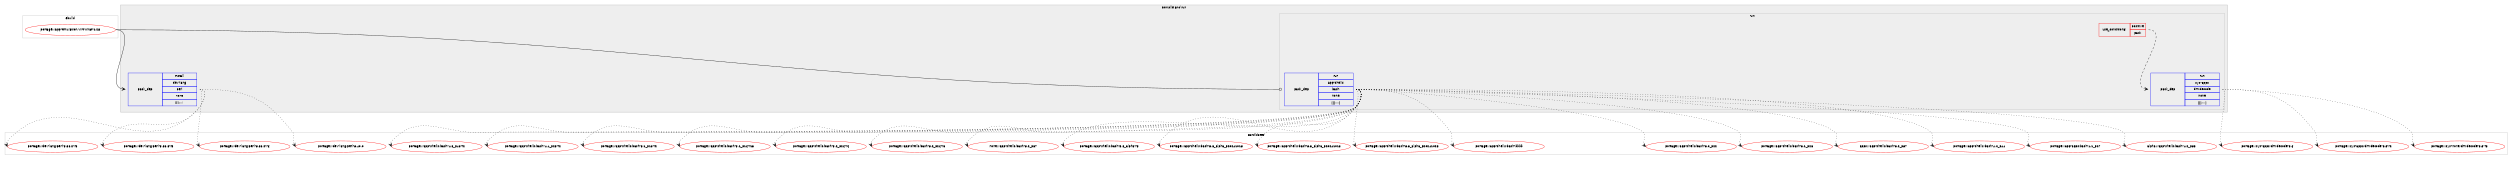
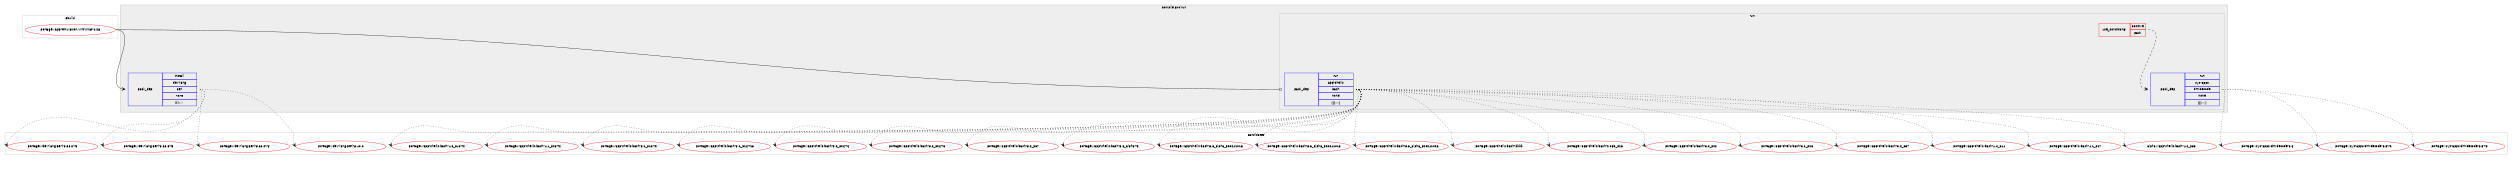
  digraph {
    compound=true
    concentrate=true
    fontname=Helvetica
    fontsize=10
    newrank=true
    rankdir=TB
    ranksep=1.5
    node [color=red fontname=Helvetica fontsize=10]
    edge [arrowhead=vee headport=w style=dotted tailport=e weight=100]
    n1 [label="portage://app-emulation/virt-what-1.25" width=4]
    n2 [color=blue label=<<TABLE BORDER="0" CELLBORDER="1" CELLSPACING="0" CELLPADDING="4" WIDTH="220"><TR><TD ROWSPAN="6" CELLPADDING="30">pack_dep</TD></TR><TR><TD WIDTH="110">install</TD></TR><TR><TD>dev-lang</TD></TR><TR><TD>perl</TD></TR><TR><TD>none</TD></TR><TR><TD>[[],,,,]</TD></TR></TABLE>> shape=none]
    n3 [color=blue label=<<TABLE BORDER="0" CELLBORDER="1" CELLSPACING="0" CELLPADDING="4" WIDTH="220"><TR><TD ROWSPAN="6" CELLPADDING="30">pack_dep</TD></TR><TR><TD WIDTH="110">run</TD></TR><TR><TD>sys-apps</TD></TR><TR><TD>dmidecode</TD></TR><TR><TD>none</TD></TR><TR><TD>[[],,,,]</TD></TR></TABLE>> shape=none]
    n4 [label=<<TABLE BORDER="0" CELLBORDER="1" CELLSPACING="0" CELLPADDING="4"><TR><TD ROWSPAN="3" CELLPADDING="10">use_conditional</TD></TR><TR><TD>positive</TD></TR><TR><TD>pack</TD></TR></TABLE>> shape=none]
    n5 [color=blue label=<<TABLE BORDER="0" CELLBORDER="1" CELLSPACING="0" CELLPADDING="4" WIDTH="220"><TR><TD ROWSPAN="6" CELLPADDING="30">pack_dep</TD></TR><TR><TD WIDTH="110">run</TD></TR><TR><TD>app-shells</TD></TR><TR><TD>bash</TD></TR><TR><TD>none</TD></TR><TR><TD>[[],,,,]</TD></TR></TABLE>> shape=none]
    n6 [label="portage://dev-lang/perl-5.40.0" width=4]
    n7 [label="portage://dev-lang/perl-5.38.2-r6" width=4]
    n8 [label="portage://dev-lang/perl-5.38.3-r5" width=4]
    n9 [label="portage://dev-lang/perl-5.38.2-r3" width=4]
    n10 [label="portage://sys-apps/dmidecode-3.6" width=4]
-   n11 [label="portage://sys-none/dmidecode-3.5-r3" width=4]
+   n11 [label="portage://sys-apps/dmidecode-3.5-r3" width=4]
    n12 [label="portage://sys-apps/dmidecode-3.5-r2" width=4]
    n13 [label="portage://app-shells/bash-9999" width=4]
    n14 [label="portage://app-shells/bash-5.3_alpha_p20241023" width=4]
    n15 [label="portage://app-shells/bash-5.3_alpha_p20241018" width=4]
    n16 [label="portage://app-shells/bash-5.3_alpha_p20241015" width=4]
    n17 [label="portage://app-shells/bash-5.3_alpha-r5" width=4]
-   n18 [label="none://app-shells/bash-5.2_p37" width=4]
+   n18 [label="portage://app-shells/bash-5.2_p37" width=4]
    n19 [label="portage://app-shells/bash-5.2_p26-r8" width=4]
    n20 [label="portage://app-shells/bash-5.2_p26-r6" width=4]
    n21 [label="portage://app-shells/bash-5.1_p16-r13" width=4]
    n22 [label="portage://app-shells/bash-5.1_p18-r2" width=4]
    n23 [label="portage://app-shells/bash-4.4_p23-r2" width=4]
    n24 [label="portage://app-shells/bash-4.3_p48-r2" width=4]
    n25 [label="alpha://app-shells/bash-4.2_p53" width=4]
-   n26 [label="portage://app-apps/bash-4.1_p17" width=4]
+   n26 [label="portage://app-shells/bash-4.1_p17" width=4]
    n27 [label="portage://app-shells/bash-4.0_p44" width=4]
-   n28 [label="apps://app-shells/bash-3.2_p57" width=4]
+   n28 [label="portage://app-shells/bash-3.2_p57" width=4]
    n29 [label="portage://app-shells/bash-3.1_p23" width=4]
    n30 [label="portage://app-shells/bash-3.0_p22" width=4]
+   n31 [label="portage://app-shells/bash-2.05b_p13" width=4]
    subgraph cluster_1 {
      color=gray
      label=<<i>ebuild</i>>
      n1
    }
    subgraph cluster_2 {
      color=gray
      label=<<i>dependencies</i>>
      subgraph cluster_3 {
        color=gray
        fillcolor="#eeeeee"
        label=<<i>compile</i>>
        style=filled
        subgraph sub_4 {
          color=gray
          fillcolor="#eeeeee"
          label=<<i>compile</i>>
          style=filled
          n2
        }
      }
      subgraph cluster_5 {
        color=gray
        fillcolor="#eeeeee"
        label=<<i>compile and run</i>>
        style=filled
      }
      subgraph cluster_6 {
        color=gray
        fillcolor="#eeeeee"
        label=<<i>run</i>>
        style=filled
        subgraph sub_7 {
          color=gray
          fillcolor="#eeeeee"
          label=<<i>run</i>>
          style=filled
          n4
          subgraph sub_8 {
            color=gray
            fillcolor="#eeeeee"
            label=<<i>run</i>>
            style=filled
            n3
          }
        }
        subgraph sub_9 {
          color=gray
          fillcolor="#eeeeee"
          label=<<i>run</i>>
          style=filled
          n5
        }
      }
    }
    subgraph cluster_10 {
      color=gray
      label=<<i>candidates</i>>
      rank=same
      subgraph sub_11 {
        color=black
        label=<<i>candidates</i>>
        nodesep=1
        rank=same
        n6
        n7
        n8
        n9
      }
      subgraph sub_12 {
        color=black
        label=<<i>candidates</i>>
        nodesep=1
        rank=same
        n10
        n11
        n12
      }
      subgraph sub_13 {
        color=black
        label=<<i>candidates</i>>
        nodesep=1
        rank=same
        n13
        n14
        n15
        n16
        n17
        n18
        n19
        n20
        n21
        n22
        n23
        n24
        n25
        n26
        n27
        n28
        n29
        n30
+       n31
      }
    }
    n1 -> n2 [style=solid weight=20]
    n1 -> n5 [arrowhead=odot style=solid weight=20]
    n2 -> n6
    n2 -> n7
    n2 -> n8
    n2 -> n9
    n3 -> n10
    n3 -> n11
    n3 -> n12
    n4 -> n3 [style=dashed weight=20]
    n5 -> n13
    n5 -> n14
    n5 -> n15
    n5 -> n16
    n5 -> n17
    n5 -> n18
    n5 -> n19
    n5 -> n20
    n5 -> n21
    n5 -> n22
    n5 -> n23
    n5 -> n24
    n5 -> n25
    n5 -> n26
    n5 -> n27
    n5 -> n28
    n5 -> n29
    n5 -> n30
+   n5 -> n31
  }
